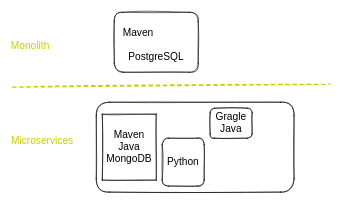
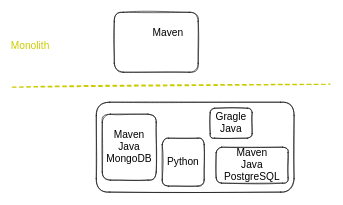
  <mxCell id="0" />
  <mxCell id="1" parent="0" />
  <mxCell id="2" value="" style="rounded=1;whiteSpace=wrap;html=1;sketch=1;fillColor=none;" vertex="1" parent="1"><mxGeometry x="190" y="20" width="140" height="100" as="geometry" /></mxCell>
- <mxCell id="3" value="Maven" style="text;html=1;strokeColor=none;fillColor=none;align=center;verticalAlign=middle;whiteSpace=wrap;rounded=0;fontSize=17;" vertex="1" parent="1"><mxGeometry x="200" y="40" width="60" height="30" as="geometry" /></mxCell>
- <mxCell id="4" value="PostgreSQL" style="text;html=1;strokeColor=none;fillColor=none;align=center;verticalAlign=middle;whiteSpace=wrap;rounded=0;fontSize=17;" vertex="1" parent="1"><mxGeometry x="230" y="80" width="60" height="30" as="geometry" /></mxCell>
+ <mxCell id="3" value="Maven" style="text;html=1;strokeColor=none;fillColor=none;align=center;verticalAlign=middle;whiteSpace=wrap;rounded=0;fontSize=17;" vertex="1" parent="1"><mxGeometry x="250" y="40" width="60" height="30" as="geometry" /></mxCell>
  <mxCell id="5" value="" style="rounded=1;whiteSpace=wrap;html=1;sketch=1;fillColor=none;" vertex="1" parent="1"><mxGeometry x="160" y="170" width="330" height="150" as="geometry" /></mxCell>
- <mxCell id="6" value="Maven&lt;br&gt;Java&lt;br&gt;MongoDB" style="whiteSpace=wrap;html=1;sketch=1;fontSize=17;fillColor=none;rounded=0;" vertex="1" parent="1"><mxGeometry x="170" y="190" width="90" height="110" as="geometry" /></mxCell>
+ <mxCell id="6" value="Maven&lt;br&gt;Java&lt;br&gt;MongoDB" style="rounded=1;whiteSpace=wrap;html=1;sketch=1;fontSize=17;fillColor=none;" vertex="1" parent="1"><mxGeometry x="170" y="190" width="90" height="110" as="geometry" /></mxCell>
  <mxCell id="7" value="Gragle&lt;br&gt;Java" style="rounded=1;whiteSpace=wrap;html=1;sketch=1;fontSize=17;fillColor=none;" vertex="1" parent="1"><mxGeometry x="350" y="180" width="70" height="50" as="geometry" /></mxCell>
  <mxCell id="8" value="Python" style="rounded=1;whiteSpace=wrap;html=1;sketch=1;fontSize=17;fillColor=none;" vertex="1" parent="1"><mxGeometry x="270" y="230" width="70" height="80" as="geometry" /></mxCell>
  <mxCell id="9" value="" style="endArrow=none;dashed=1;html=1;rounded=0;sketch=1;fontSize=17;strokeColor=#CCCC00;strokeWidth=2;" edge="1" parent="1"><mxGeometry width="50" height="50" relative="1" as="geometry"><mxPoint x="20" y="145" as="sourcePoint" /><mxPoint x="550" y="140" as="targetPoint" /></mxGeometry></mxCell>
  <mxCell id="10" value="Monolith" style="text;html=1;strokeColor=none;fillColor=none;align=center;verticalAlign=middle;whiteSpace=wrap;rounded=0;sketch=1;fontSize=17;fontColor=#CCCC00;" vertex="1" parent="1"><mxGeometry x="20" y="62" width="60" height="30" as="geometry" /></mxCell>
- <mxCell id="11" value="Microservices" style="text;html=1;strokeColor=none;fillColor=none;align=center;verticalAlign=middle;whiteSpace=wrap;rounded=0;sketch=1;fontSize=17;fontColor=#CCCC00;" vertex="1" parent="1"><mxGeometry x="20" y="220" width="100" height="30" as="geometry" /></mxCell>
+ <mxCell id="12" value="&lt;span style=&quot;&quot;&gt;Maven&lt;/span&gt;&lt;br style=&quot;&quot;&gt;&lt;span style=&quot;&quot;&gt;Java&lt;/span&gt;&lt;br style=&quot;&quot;&gt;&lt;span style=&quot;&quot;&gt;PostgreSQL&lt;/span&gt;" style="rounded=1;whiteSpace=wrap;html=1;fontSize=17;strokeColor=#000000;fillColor=none;sketch=1;" vertex="1" parent="1"><mxGeometry x="360" y="245" width="120" height="60" as="geometry" /></mxCell>
